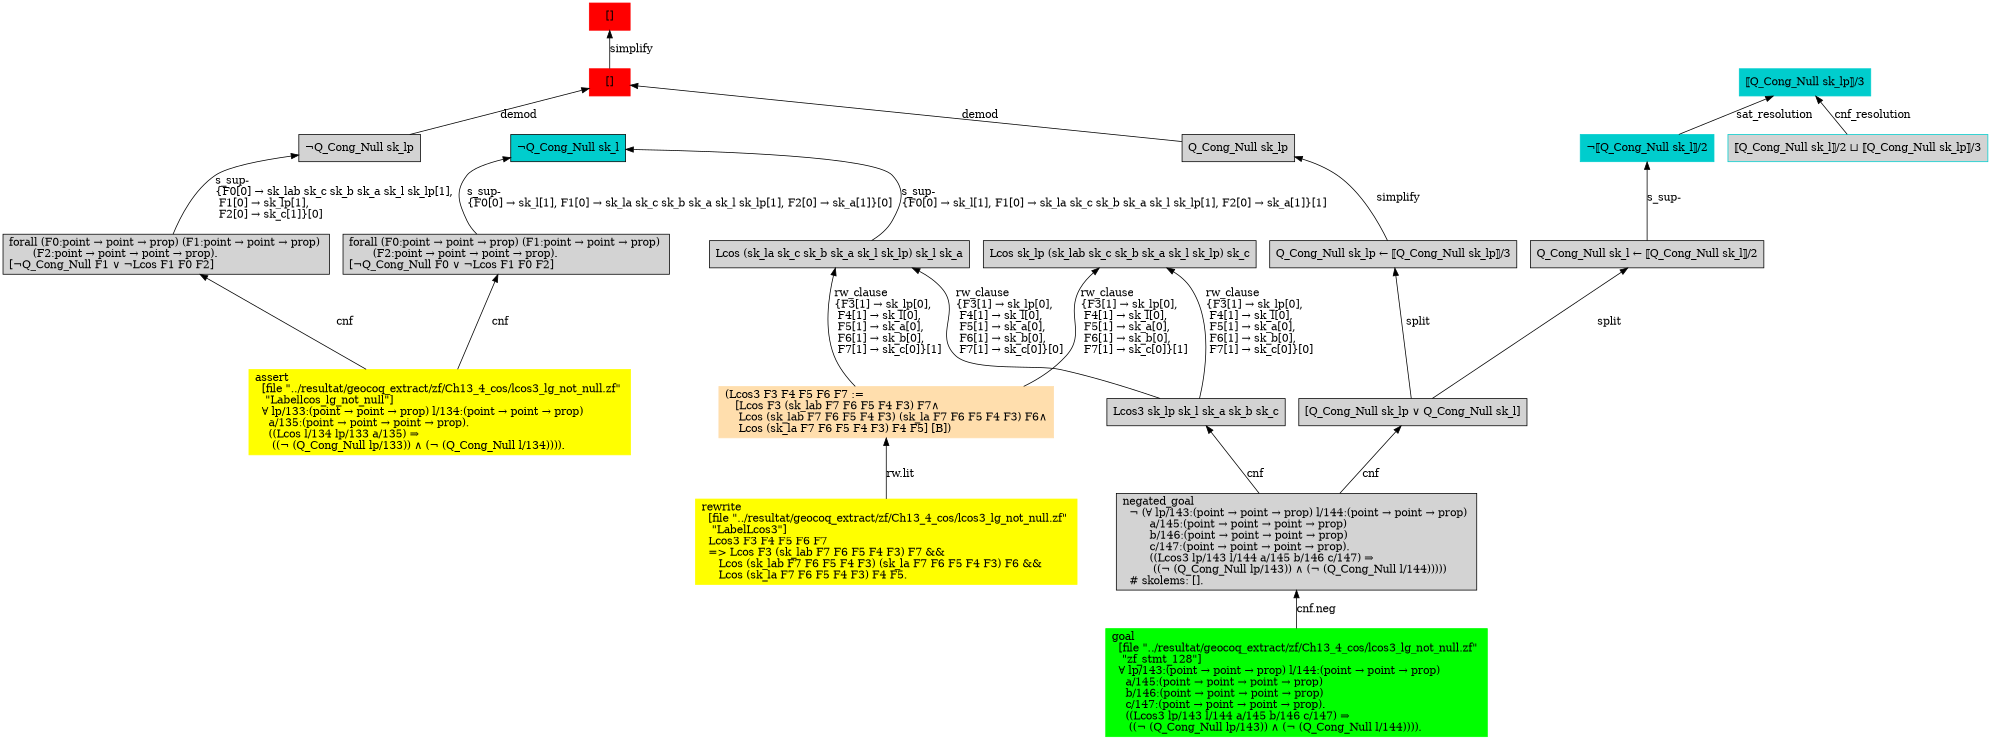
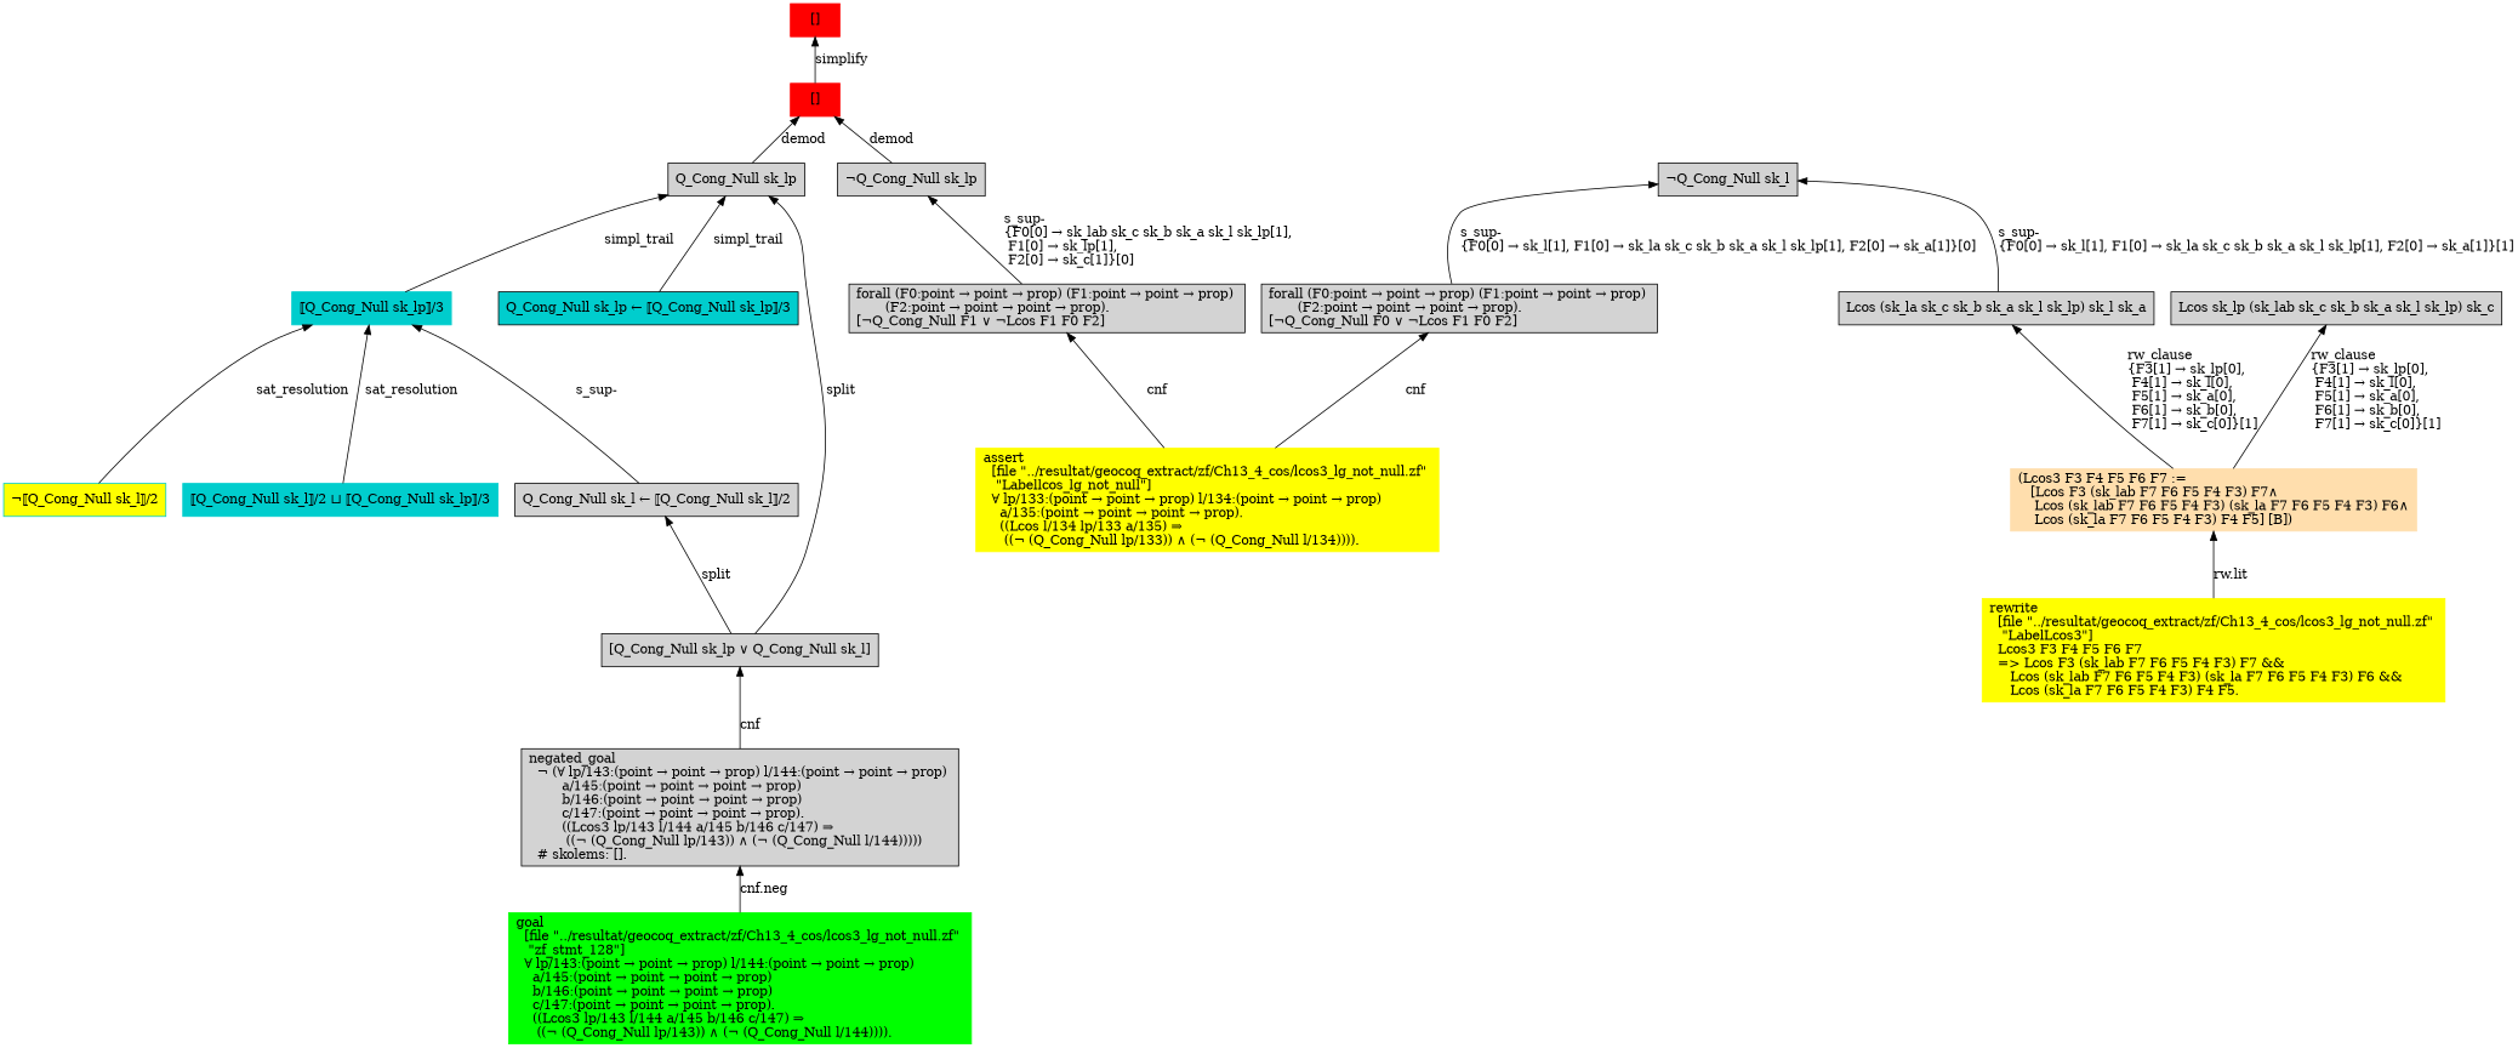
  digraph {
    node [shape=box style=filled]
    edge [dir=back]
    n1 [color=red label="[]"]
    n2 [color=red label="[]"]
    n3 [label="Q_Cong_Null sk_lp\l"]
    n4 [label="¬Q_Cong_Null sk_lp\l"]
    n5 [color=cyan3 label="⟦Q_Cong_Null sk_lp⟧/3\l"]
-   n6 [label="Q_Cong_Null sk_lp ← ⟦Q_Cong_Null sk_lp⟧/3\l"]
+   n6 [label="Q_Cong_Null sk_lp ← ⟦Q_Cong_Null sk_lp⟧/3\l" fillcolor=cyan3]
    n7 [label="forall (F0:point → point → prop) (F1:point → point → prop) \l       (F2:point → point → point → prop).\l[¬Q_Cong_Null F1 ∨ ¬Lcos F1 F0 F2]\l"]
-   n8 [color=cyan3 label="¬⟦Q_Cong_Null sk_l⟧/2\l"]
-   n9 [color=cyan3 label="⟦Q_Cong_Null sk_l⟧/2 ⊔ ⟦Q_Cong_Null sk_lp⟧/3\l" fillcolor=lightgrey]
+   n8 [color=cyan3 label="¬⟦Q_Cong_Null sk_l⟧/2\l" fillcolor=yellow]
+   n9 [color=cyan3 label="⟦Q_Cong_Null sk_l⟧/2 ⊔ ⟦Q_Cong_Null sk_lp⟧/3\l"]
    n10 [label="[Q_Cong_Null sk_lp ∨ Q_Cong_Null sk_l]\l"]
    n11 [label="Q_Cong_Null sk_l ← ⟦Q_Cong_Null sk_l⟧/2\l"]
-   n12 [label="¬Q_Cong_Null sk_l\l" fillcolor=cyan3]
+   n12 [label="¬Q_Cong_Null sk_l\l"]
    n13 [label="forall (F0:point → point → prop) (F1:point → point → prop) \l       (F2:point → point → point → prop).\l[¬Q_Cong_Null F0 ∨ ¬Lcos F1 F0 F2]\l"]
    n14 [label="Lcos (sk_la sk_c sk_b sk_a sk_l sk_lp) sk_l sk_a\l"]
    n15 [color=yellow label="assert\l  [file \"../resultat/geocoq_extract/zf/Ch13_4_cos/lcos3_lg_not_null.zf\" \l   \"Labellcos_lg_not_null\"]\l  ∀ lp/133:(point → point → prop) l/134:(point → point → prop) \l    a/135:(point → point → point → prop).\l    ((Lcos l/134 lp/133 a/135) ⇒\l     ((¬ (Q_Cong_Null lp/133)) ∧ (¬ (Q_Cong_Null l/134)))).\l"]
    n16 [color=navajowhite label="(Lcos3 F3 F4 F5 F6 F7 :=\l   [Lcos F3 (sk_lab F7 F6 F5 F4 F3) F7∧\l    Lcos (sk_lab F7 F6 F5 F4 F3) (sk_la F7 F6 F5 F4 F3) F6∧\l    Lcos (sk_la F7 F6 F5 F4 F3) F4 F5] [B])\l"]
-   n17 [label="Lcos3 sk_lp sk_l sk_a sk_b sk_c\l"]
    n18 [color=yellow label="rewrite\l  [file \"../resultat/geocoq_extract/zf/Ch13_4_cos/lcos3_lg_not_null.zf\" \l   \"LabelLcos3\"]\l  Lcos3 F3 F4 F5 F6 F7\l  =\> Lcos F3 (sk_lab F7 F6 F5 F4 F3) F7 && \l     Lcos (sk_lab F7 F6 F5 F4 F3) (sk_la F7 F6 F5 F4 F3) F6 && \l     Lcos (sk_la F7 F6 F5 F4 F3) F4 F5.\l"]
    n19 [label="negated_goal\l  ¬ (∀ lp/143:(point → point → prop) l/144:(point → point → prop) \l        a/145:(point → point → point → prop) \l        b/146:(point → point → point → prop) \l        c/147:(point → point → point → prop).\l        ((Lcos3 lp/143 l/144 a/145 b/146 c/147) ⇒\l         ((¬ (Q_Cong_Null lp/143)) ∧ (¬ (Q_Cong_Null l/144)))))\l  # skolems: [].\l"]
    n20 [color=green label="goal\l  [file \"../resultat/geocoq_extract/zf/Ch13_4_cos/lcos3_lg_not_null.zf\" \l   \"zf_stmt_128\"]\l  ∀ lp/143:(point → point → prop) l/144:(point → point → prop) \l    a/145:(point → point → point → prop) \l    b/146:(point → point → point → prop) \l    c/147:(point → point → point → prop).\l    ((Lcos3 lp/143 l/144 a/145 b/146 c/147) ⇒\l     ((¬ (Q_Cong_Null lp/143)) ∧ (¬ (Q_Cong_Null l/144)))).\l"]
    n21 [label="Lcos sk_lp (sk_lab sk_c sk_b sk_a sk_l sk_lp) sk_c\l"]
    n1 -> n2 [label=simplify]
    n2 -> n3 [label=demod]
    n2 -> n4 [label=demod]
-   n3 -> n6 [label=simplify]
+   n3 -> n5 [label=simpl_trail]
+   n3 -> n6 [label=simpl_trail]
    n4 -> n7 [label="s_sup-\l\{F0[0] → sk_lab sk_c sk_b sk_a sk_l sk_lp[1], \l F1[0] → sk_lp[1], \l F2[0] → sk_c[1]\}[0]\l"]
    n5 -> n8 [label=sat_resolution]
-   n5 -> n9 [label=cnf_resolution]
-   n6 -> n10 [label=split]
+   n5 -> n9 [label=sat_resolution]
+   n3 -> n10 [label=split]
    n7 -> n15 [label=cnf]
-   n8 -> n11 [label="s_sup-\l"]
+   n5 -> n11 [label="s_sup-\l"]
    n10 -> n19 [label=cnf]
    n11 -> n10 [label=split]
    n12 -> n13 [label="s_sup-\l\{F0[0] → sk_l[1], F1[0] → sk_la sk_c sk_b sk_a sk_l sk_lp[1], F2[0] → sk_a[1]\}[0]\l"]
    n12 -> n14 [label="s_sup-\l\{F0[0] → sk_l[1], F1[0] → sk_la sk_c sk_b sk_a sk_l sk_lp[1], F2[0] → sk_a[1]\}[1]\l"]
    n13 -> n15 [label=cnf]
    n14 -> n16 [label="rw_clause\l\{F3[1] → sk_lp[0], \l F4[1] → sk_l[0], \l F5[1] → sk_a[0], \l F6[1] → sk_b[0], \l F7[1] → sk_c[0]\}[1]\l"]
-   n14 -> n17 [label="rw_clause\l\{F3[1] → sk_lp[0], \l F4[1] → sk_l[0], \l F5[1] → sk_a[0], \l F6[1] → sk_b[0], \l F7[1] → sk_c[0]\}[0]\l"]
    n16 -> n18 [label="rw.lit"]
-   n17 -> n19 [label=cnf]
    n19 -> n20 [label="cnf.neg"]
    n21 -> n16 [label="rw_clause\l\{F3[1] → sk_lp[0], \l F4[1] → sk_l[0], \l F5[1] → sk_a[0], \l F6[1] → sk_b[0], \l F7[1] → sk_c[0]\}[1]\l"]
-   n21 -> n17 [label="rw_clause\l\{F3[1] → sk_lp[0], \l F4[1] → sk_l[0], \l F5[1] → sk_a[0], \l F6[1] → sk_b[0], \l F7[1] → sk_c[0]\}[0]\l"]
  }
